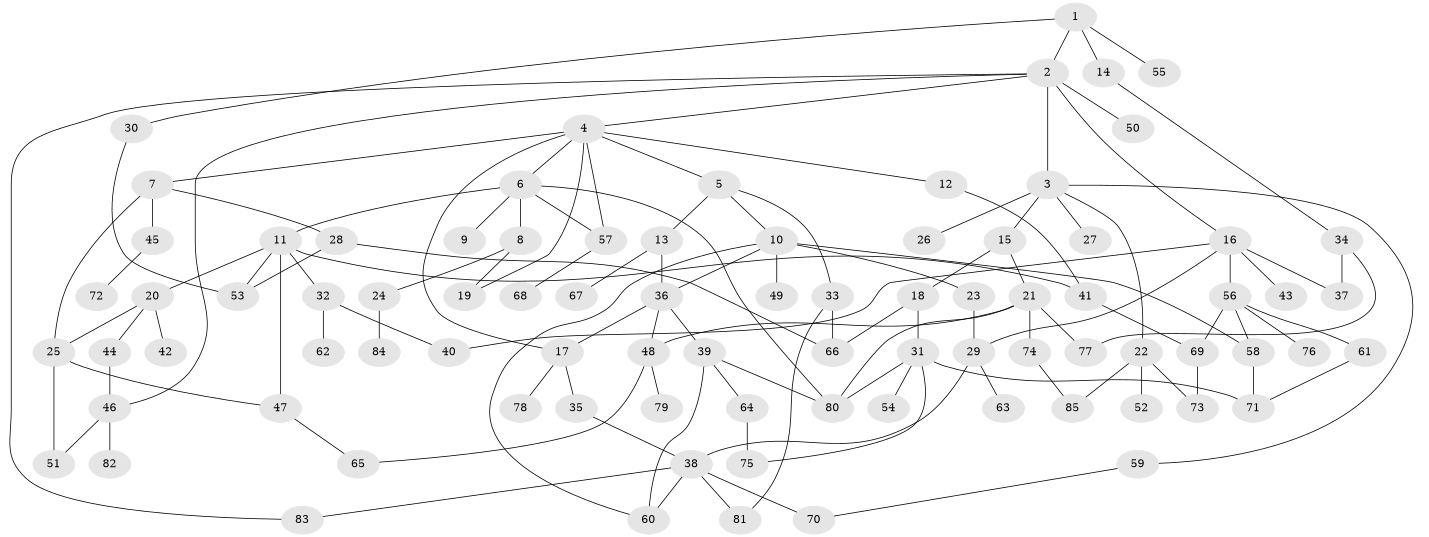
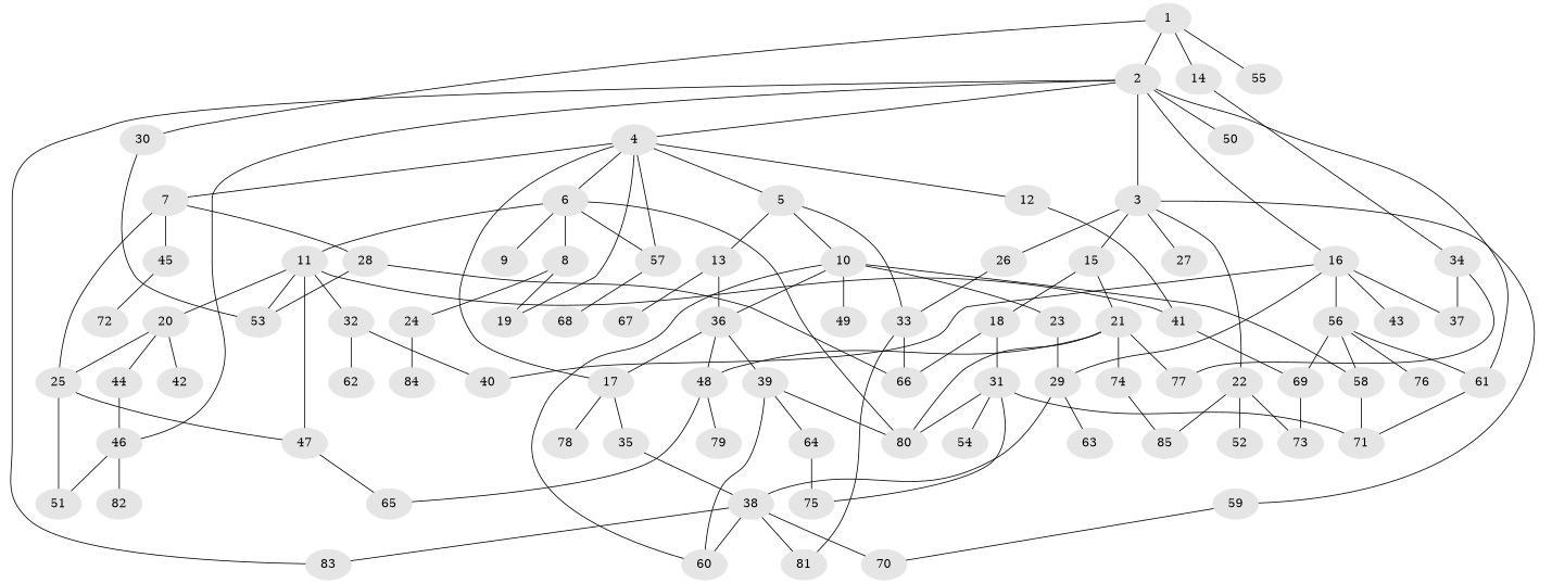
  graph {
    node [color=gray90 style=filled]
    1
    2
    14
    30
    55
    3
    4
    16
    46
    50
    61
    83
    34
    53
    15
    22
    26
    27
    59
    5
    6
    7
    12
    17
    19
    57
    29
    37
    40
    43
    56
    51
    82
    71
    18
    21
    52
    73
    85
    33
    70
    10
    13
    8
    9
    11
    80
    25
    28
    45
    41
    35
    78
    68
    23
    36
    49
    58
    60
    67
    66
    81
    24
    20
    32
    47
    72
    84
    48
    39
    44
    42
    62
    69
    65
    77
    31
    74
    38
    63
    76
    54
    75
    79
    64
    1 -- 2
    1 -- 14
    1 -- 30
    1 -- 55
    2 -- 3
    2 -- 4
    2 -- 16
    2 -- 46
    2 -- 50
+   2 -- 61
    2 -- 83
    14 -- 34
    30 -- 53
    3 -- 15
    3 -- 22
    3 -- 26
    3 -- 27
    3 -- 59
    4 -- 5
    4 -- 6
    4 -- 7
    4 -- 12
    4 -- 17
    4 -- 19
    4 -- 57
    16 -- 29
    16 -- 37
    16 -- 40
    16 -- 43
    16 -- 56
    46 -- 51
    46 -- 82
    61 -- 71
    34 -- 37
    34 -- 77
    15 -- 18
    15 -- 21
    22 -- 52
    22 -- 73
    22 -- 85
+   26 -- 33
    59 -- 70
    5 -- 33
    5 -- 10
    5 -- 13
    6 -- 57
    6 -- 8
    6 -- 9
    6 -- 11
    6 -- 80
    7 -- 25
    7 -- 28
    7 -- 45
    12 -- 41
    17 -- 35
    17 -- 78
    57 -- 68
    29 -- 38
    29 -- 63
    56 -- 61
    56 -- 58
    56 -- 69
    56 -- 76
    18 -- 66
    18 -- 31
    21 -- 80
    21 -- 48
    21 -- 77
    21 -- 74
    33 -- 66
    33 -- 81
    10 -- 23
    10 -- 36
    10 -- 49
    10 -- 58
    10 -- 60
    13 -- 36
    13 -- 67
    8 -- 19
    8 -- 24
    11 -- 53
    11 -- 41
    11 -- 20
    11 -- 32
    11 -- 47
    25 -- 51
    25 -- 47
    28 -- 53
    28 -- 66
    45 -- 72
    41 -- 69
    35 -- 38
    23 -- 29
    36 -- 17
    36 -- 48
    36 -- 39
    58 -- 71
    24 -- 84
    20 -- 25
    20 -- 44
    20 -- 42
    32 -- 40
    32 -- 62
    47 -- 65
    48 -- 65
    48 -- 79
    39 -- 80
    39 -- 60
    39 -- 64
    44 -- 46
    69 -- 73
    31 -- 71
    31 -- 80
    31 -- 54
    31 -- 75
    74 -- 85
    38 -- 83
    38 -- 70
    38 -- 60
    38 -- 81
    64 -- 75
  }
